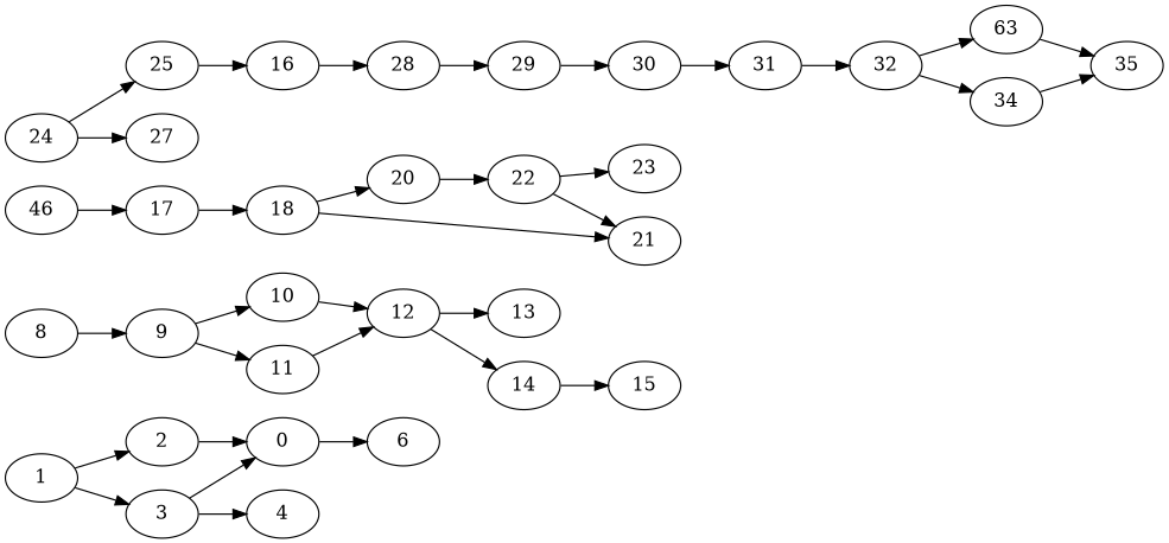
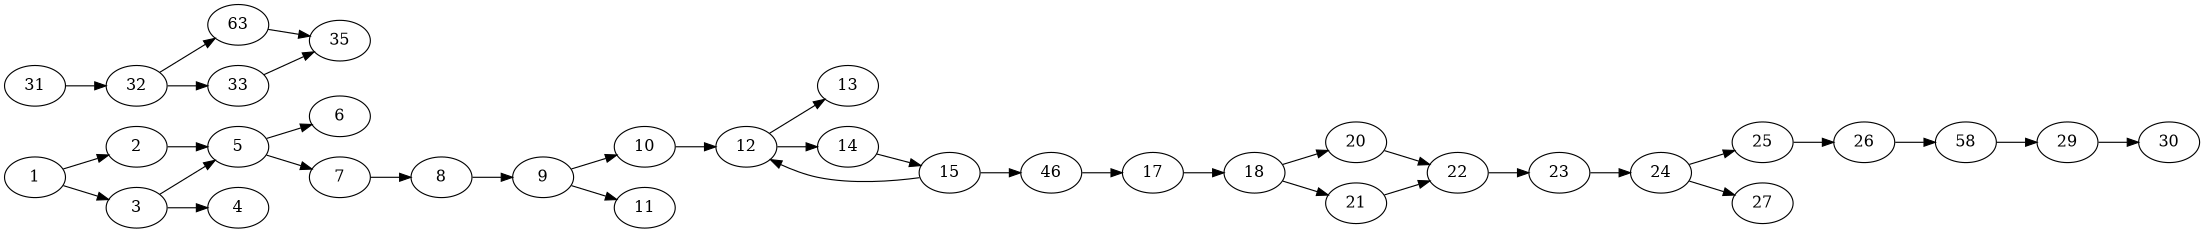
  digraph {
    rankdir=LR
    node [alpha=0.18]
    1 [expect_size=43151360]
    2 [alpha=0.07 expect_size=29336576]
    3 [expect_size=28820480]
-   5 [alpha=0.04 expect_size=25606144 label=0]
+   5 [alpha=0.04 expect_size=25606144]
    4 [alpha=0.17 expect_size=51118080]
    6 [alpha=0.14 expect_size=47077376]
+   7 [alpha=0.01 expect_size=43167744]
    8 [alpha=0.11 expect_size=15422464]
    9 [alpha=0.15 expect_size=44408832]
    10 [alpha=0.11 expect_size=15551488]
    11 [alpha=0.01 expect_size=51733504]
    12 [alpha=0.19 expect_size=46117888]
    13 [alpha=0.14 expect_size=16190464]
    14 [alpha=0.10 expect_size=10631168]
    15 [alpha=0.04 expect_size=50398208]
    n16 [expect_size=12006400 label=46]
    17 [alpha=0.19 expect_size=44777472]
    18 [alpha=0.07 expect_size=47091712]
    20 [alpha=0.17 expect_size=12557312]
    21 [alpha=0.13 expect_size=39572480]
    22 [alpha=0.20 expect_size=42972160]
    23 [alpha=0.16 expect_size=40496128]
    24 [alpha=0.12 expect_size=26767360]
    25 [alpha=0.16 expect_size=51227648]
    27 [alpha=0.16 expect_size=6994944]
-   26 [expect_size=12374016 label=16]
-   28 [expect_size=51476480]
+   26 [expect_size=12374016]
+   28 [expect_size=51476480 label=58]
    29 [alpha=0.17 expect_size=21198848]
    30 [alpha=0.01 expect_size=15184896]
    31 [alpha=0.04 expect_size=9049088]
    32 [alpha=0.04 expect_size=40697856]
    n32 [alpha=0.09 expect_size=39855104 label=63]
-   34 [alpha=0.17 expect_size=30097408]
+   34 [alpha=0.17 expect_size=30097408 label=33]
    35 [alpha=0.03 expect_size=10115072]
    1 -> 2
    1 -> 3
    2 -> 5
    3 -> 5
    3 -> 4
    5 -> 6
+   5 -> 7
+   7 -> 8
    8 -> 9
    9 -> 10
    9 -> 11
    10 -> 12
-   11 -> 12
+   15 -> 12
    12 -> 13
    12 -> 14
    14 -> 15
+   15 -> n16
    n16 -> 17
    17 -> 18
    18 -> 20
    18 -> 21
    20 -> 22
-   22 -> 21
+   21 -> 22
    22 -> 23
+   23 -> 24
    24 -> 25
    24 -> 27
    25 -> 26
    26 -> 28
    28 -> 29
    29 -> 30
-   30 -> 31
    31 -> 32
    32 -> n32
    32 -> 34
    n32 -> 35
    34 -> 35
  }
